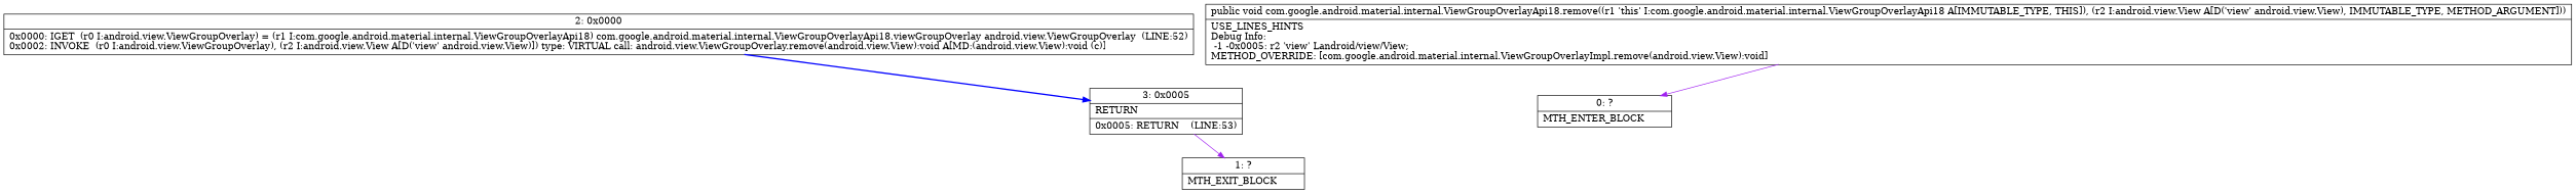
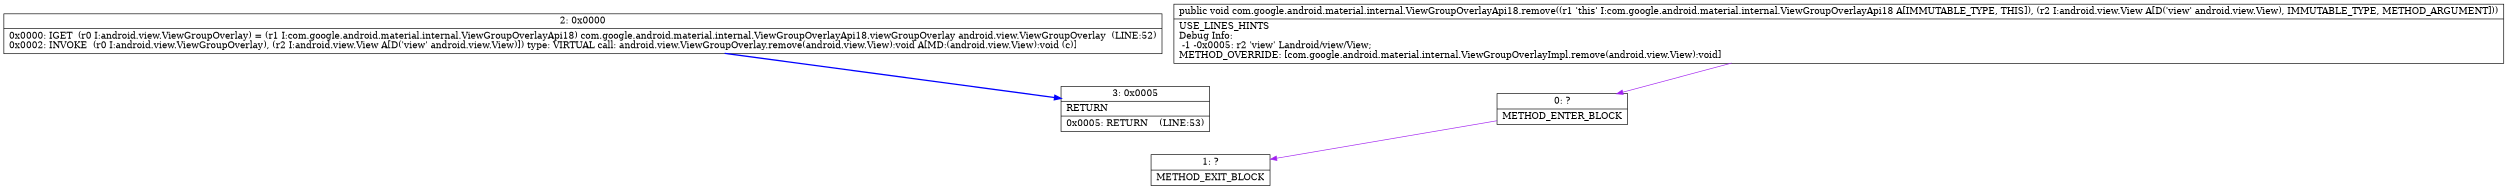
  digraph {
    node [shape=record]
    edge [color=purple style=solid]
-   n1 [label="{0\:\ ?|MTH_ENTER_BLOCK\l}"]
+   n1 [label="{0\:\ ?|METHOD_ENTER_BLOCK\l}"]
    n2 [label="{2\:\ 0x0000|0x0000: IGET  (r0 I:android.view.ViewGroupOverlay) = (r1 I:com.google.android.material.internal.ViewGroupOverlayApi18) com.google.android.material.internal.ViewGroupOverlayApi18.viewGroupOverlay android.view.ViewGroupOverlay  (LINE:52)\l0x0002: INVOKE  (r0 I:android.view.ViewGroupOverlay), (r2 I:android.view.View A[D('view' android.view.View)]) type: VIRTUAL call: android.view.ViewGroupOverlay.remove(android.view.View):void A[MD:(android.view.View):void (c)]\l}"]
    n3 [label="{3\:\ 0x0005|RETURN\l|0x0005: RETURN    (LINE:53)\l}"]
-   n4 [label="{1\:\ ?|MTH_EXIT_BLOCK\l}"]
+   n4 [label="{1\:\ ?|METHOD_EXIT_BLOCK\l}"]
    n5 [label="{public void com.google.android.material.internal.ViewGroupOverlayApi18.remove((r1 'this' I:com.google.android.material.internal.ViewGroupOverlayApi18 A[IMMUTABLE_TYPE, THIS]), (r2 I:android.view.View A[D('view' android.view.View), IMMUTABLE_TYPE, METHOD_ARGUMENT]))  | USE_LINES_HINTS\lDebug Info:\l  \-1 \-0x0005: r2 'view' Landroid\/view\/View;\lMETHOD_OVERRIDE: [com.google.android.material.internal.ViewGroupOverlayImpl.remove(android.view.View):void]\l}"]
    n2 -> n3 [color=blue style=bold]
-   n3 -> n4
+   n1 -> n4
    n5 -> n1
  }
